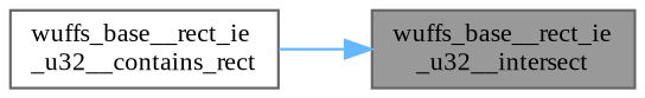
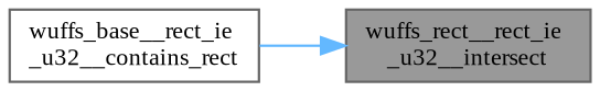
  digraph {
    rankdir=RL
    fontname="Liberation Serif"
    node [fontname="Liberation Serif" fontsize=10 shape=box style=filled]
-   n1 [color=gray40 fillcolor=grey60 fontcolor=black height=0.2 label="wuffs_base__rect_ie\l_u32__intersect" width=0.4]
+   n1 [color=gray40 fillcolor=grey60 fontcolor=black height=0.2 label="wuffs_rect__rect_ie\l_u32__intersect" width=0.4]
    n2 [color=grey40 fillcolor=white height=0.2 label="wuffs_base__rect_ie\l_u32__contains_rect" width=0.4]
    n1 -> n2 [color=steelblue1 dir=back fontname="Liberation Serif" fontsize=10 labelfontname=Helvetica labelfontsize=10 style=solid]
  }
